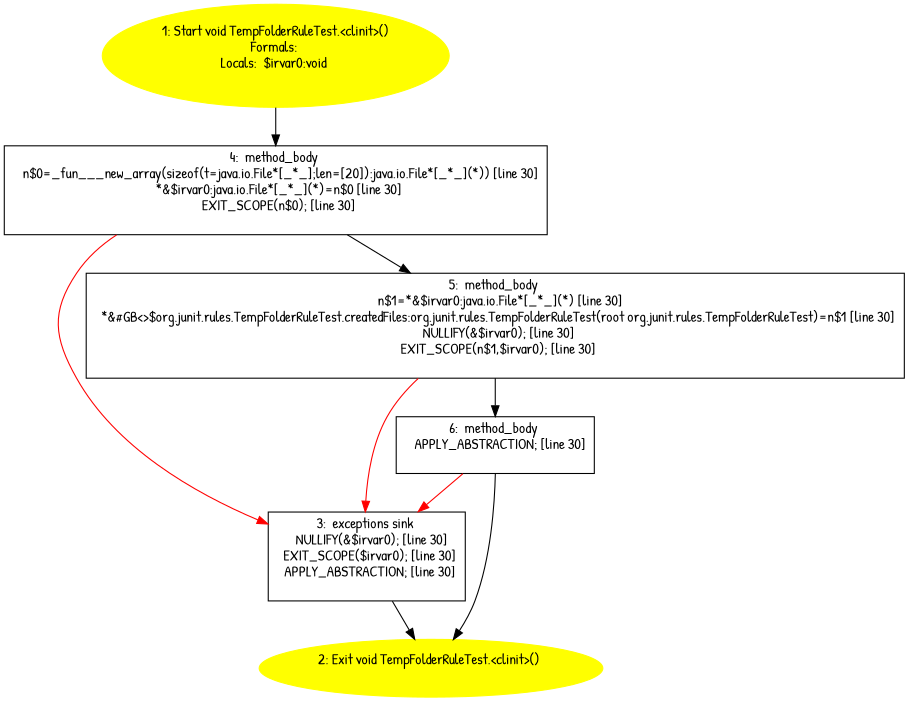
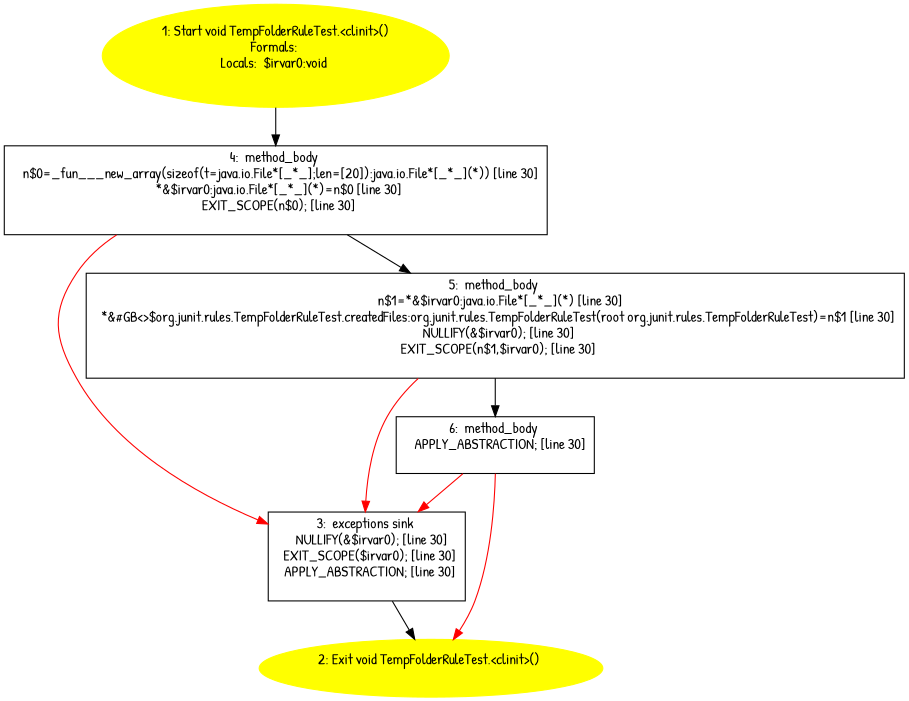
  digraph {
    fontname="Patrick Hand"
    node [fontname="Patrick Hand" shape=box]
    edge [fontname="Patrick Hand"]
    n1 [color=yellow label="1: Start void TempFolderRuleTest.<clinit>()\nFormals: \nLocals:  $irvar0:void \n  " style=filled shape=""]
    n2 [label="4:  method_body \n   n$0=_fun___new_array(sizeof(t=java.io.File*[_*_];len=[20]):java.io.File*[_*_](*)) [line 30]\n  *&$irvar0:java.io.File*[_*_](*)=n$0 [line 30]\n  EXIT_SCOPE(n$0); [line 30]\n "]
    n3 [label="3:  exceptions sink \n   NULLIFY(&$irvar0); [line 30]\n  EXIT_SCOPE($irvar0); [line 30]\n  APPLY_ABSTRACTION; [line 30]\n "]
    n4 [label="5:  method_body \n   n$1=*&$irvar0:java.io.File*[_*_](*) [line 30]\n  *&#GB<>$org.junit.rules.TempFolderRuleTest.createdFiles:org.junit.rules.TempFolderRuleTest(root org.junit.rules.TempFolderRuleTest)=n$1 [line 30]\n  NULLIFY(&$irvar0); [line 30]\n  EXIT_SCOPE(n$1,$irvar0); [line 30]\n "]
    n5 [color=yellow label="2: Exit void TempFolderRuleTest.<clinit>() \n  " style=filled shape=""]
    n6 [label="6:  method_body \n   APPLY_ABSTRACTION; [line 30]\n "]
    n1 -> n2
    n2 -> n3 [color=red]
    n2 -> n4
    n3 -> n5
    n4 -> n3 [color=red]
    n4 -> n6
    n6 -> n3 [color=red]
-   n6 -> n5
+   n6 -> n5 [color=red]
  }
